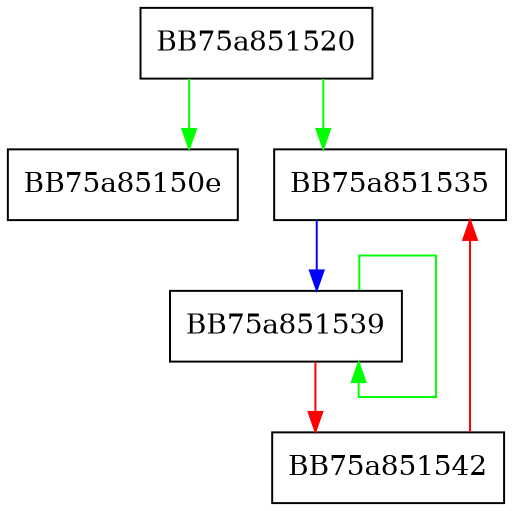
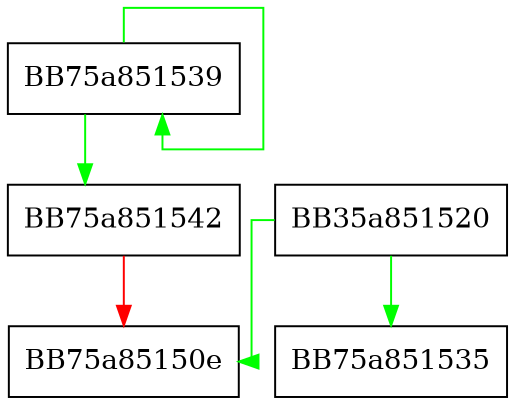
  digraph {
    splines=ortho
    node [shape=box]
    edge [color=green]
    n1 [label=BB75a85150e]
-   BB75a851520
+   BB75a851520 [label=BB35a851520]
    BB75a851535
    BB75a851539
    BB75a851542
    BB75a851520 -> n1
    BB75a851520 -> BB75a851535
-   BB75a851535 -> BB75a851539 [color=blue]
    BB75a851539 -> BB75a851539
-   BB75a851539 -> BB75a851542 [color=red]
-   BB75a851542 -> BB75a851535 [color=red]
+   BB75a851539 -> BB75a851542
+   BB75a851542 -> n1 [color=red]
  }
